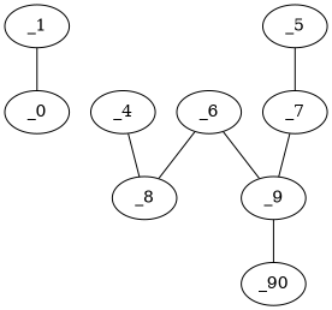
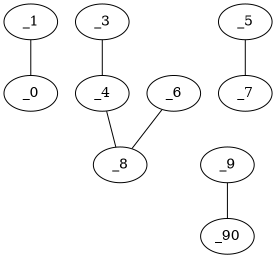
  graph {
    node [charge=0 chem=1 symbol="C  " x=5.4641 y=-1]
    edge [valence=1]
    _1 [chem=2 symbol="O  "]
    n2 [label=_0 y=-2]
+   _3 [x=4.5981 y=-0.5]
    _4 [chem=4 symbol="N  " x=4.5981 y=0.5]
    _8 [chem=2 symbol="O  " x=3.7321 y=2]
    _5 [x=3.732]
    _7 [x=2.866 y=-0.5]
    _6 [charge=1 chem=4 symbol="N  " x=3.7321 y=1]
    _9 [charge=-1 x=2.866 y=0.5]
    n10 [label=_90 x=2 y=1]
    _1 -- n2
+   _3 -- _4 [valence=2]
    _4 -- _8
    _5 -- _7 [valence=2]
-   _7 -- _9
    _6 -- _8 [valence=2]
-   _6 -- _9
    _9 -- n10
  }
